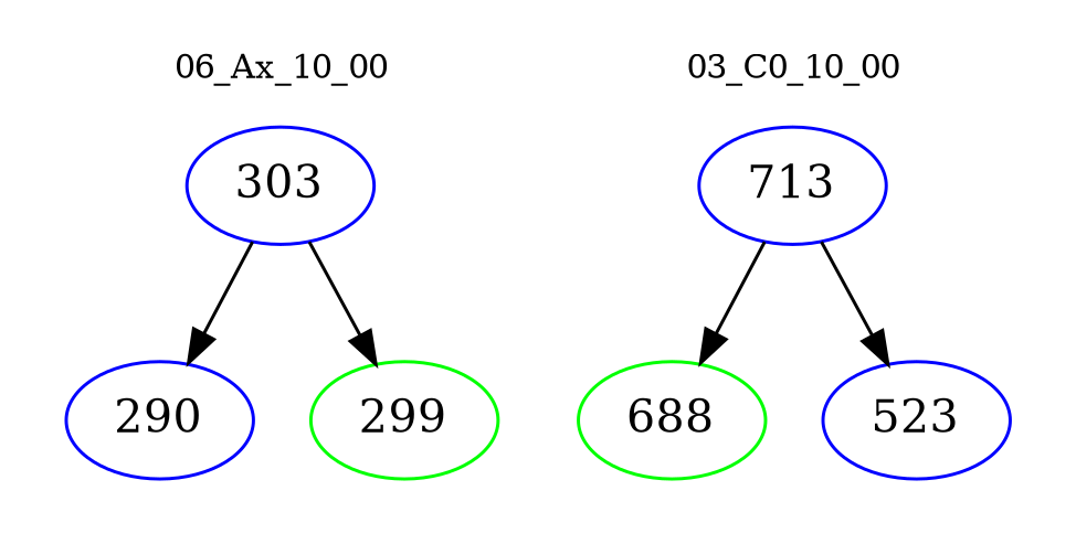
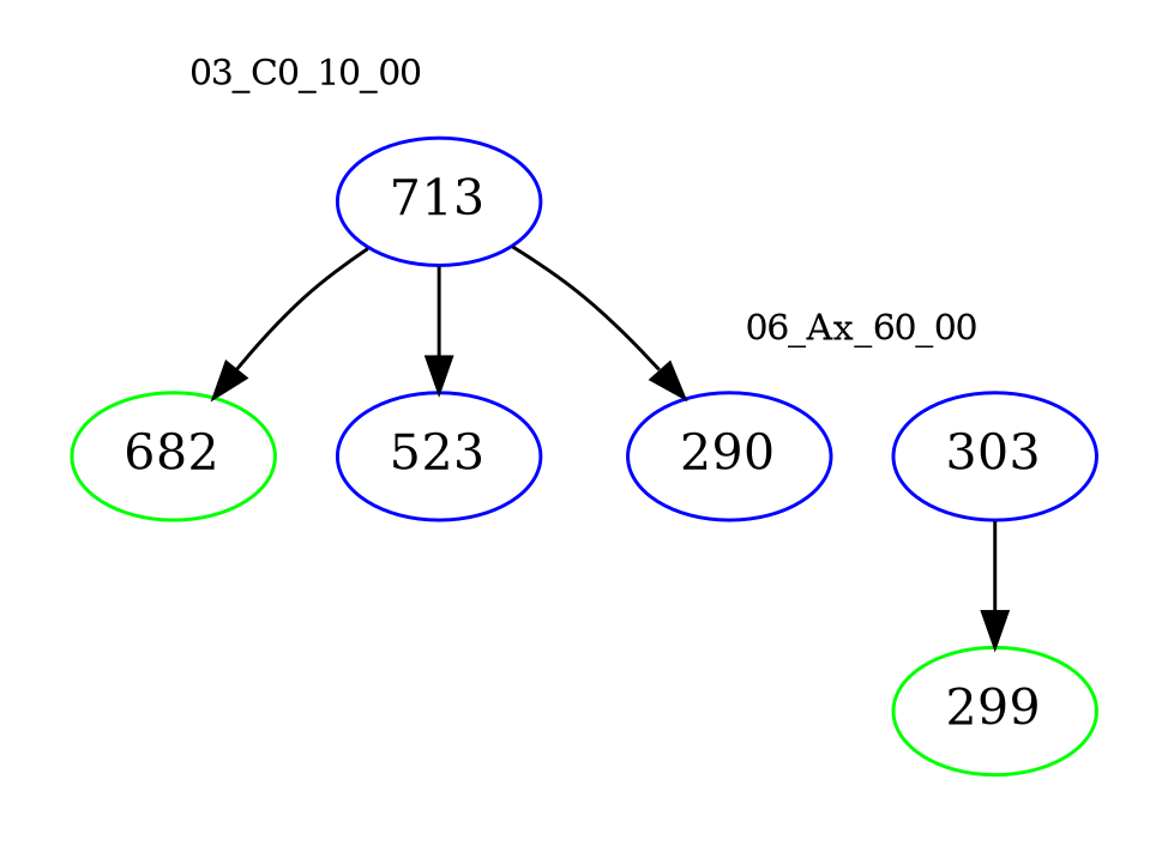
  digraph {
    node [color=blue]
    edge [color=black]
    n1 [label=303]
    n2 [label=290]
    n3 [color=green label=299]
    n4 [label=713]
-   n5 [color=green label=688]
+   n5 [color=green label=682]
    n6 [label=523]
    subgraph cluster_1 {
      color=white
      fontsize=10
-     label="06_Ax_10_00"
+     label="06_Ax_60_00"
      n1
      n2
      n3
    }
    subgraph cluster_2 {
      color=white
      fontsize=10
      label="03_C0_10_00"
      n4
      n5
      n6
    }
-   n1 -> n2
+   n4 -> n2
    n1 -> n3
    n4 -> n5
    n4 -> n6
  }
